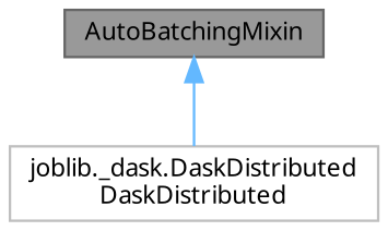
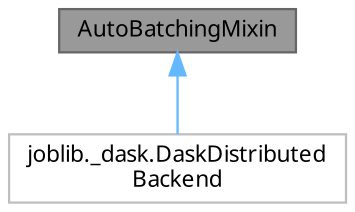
  digraph {
    fontname="Noto Sans"
    node [fontname="Noto Sans" fontsize=10 shape=box style=filled]
    n1 [color=gray40 fillcolor=grey60 fontcolor=black height=0.2 label=AutoBatchingMixin width=0.4]
-   n2 [color=grey75 fillcolor=white height=0.2 label="joblib._dask.DaskDistributed\lDaskDistributed" width=0.4]
+   n2 [color=grey75 fillcolor=white height=0.2 label="joblib._dask.DaskDistributed\lBackend" width=0.4]
    n1 -> n2 [color=steelblue1 dir=back fontname="Noto Sans" fontsize=10 labelfontname=Helvetica labelfontsize=10 style=solid]
  }
